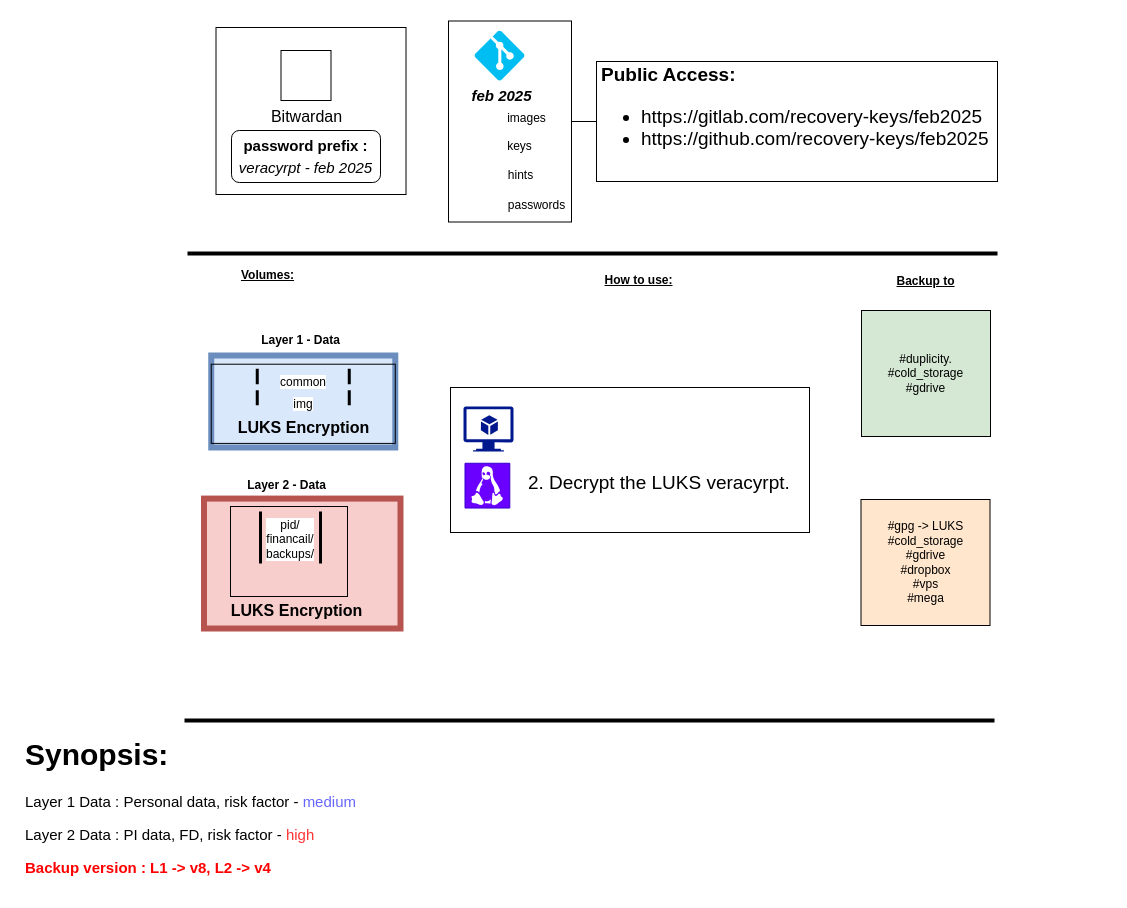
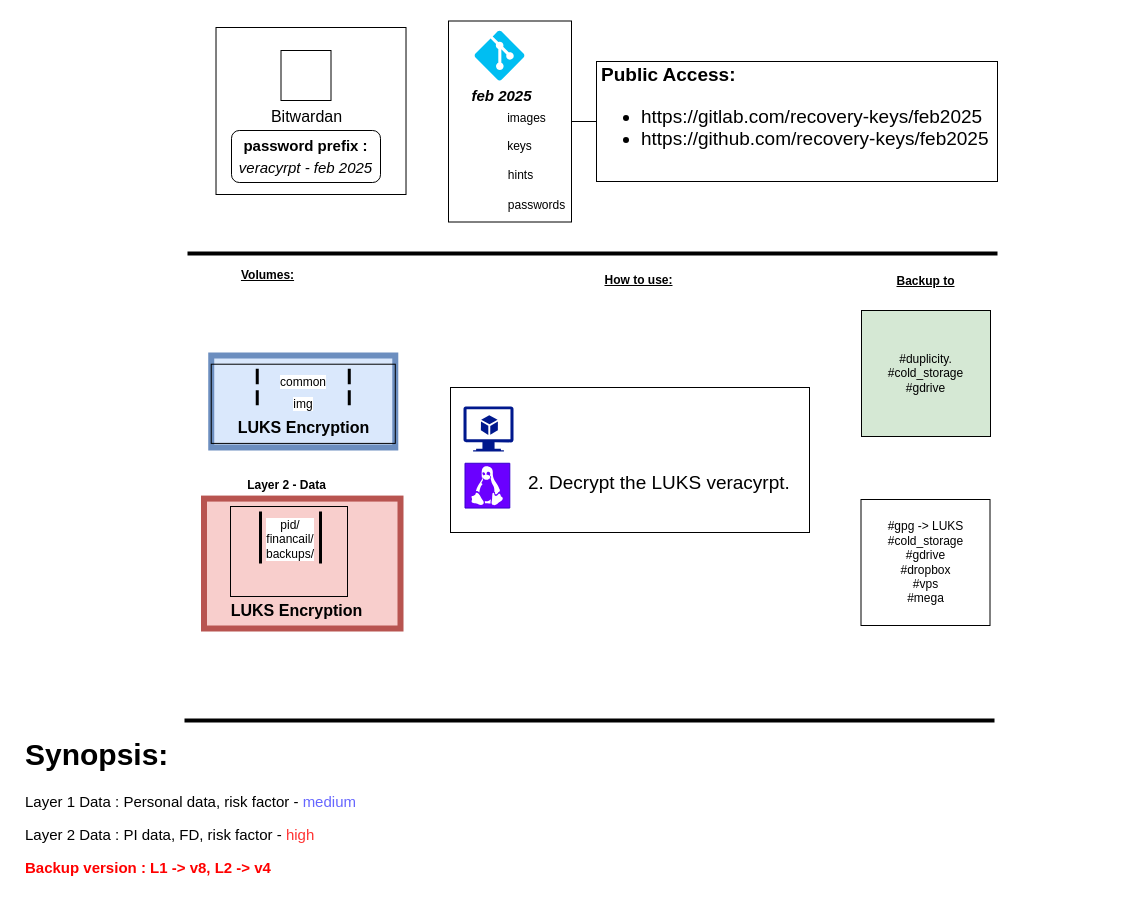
  <mxCell id="0" />
  <mxCell id="1" parent="0" />
  <mxCell id="2" value="&lt;h1 style=&quot;font-size: 19px;&quot;&gt;Public Access:&lt;/h1&gt;&lt;p style=&quot;font-size: 19px;&quot;&gt;&lt;/p&gt;&lt;ul style=&quot;font-size: 19px;&quot;&gt;&lt;li style=&quot;&quot;&gt;&lt;font style=&quot;font-size: 19px;&quot;&gt;https://gitlab.com/recovery-keys/feb2025&lt;br&gt;&lt;/font&gt;&lt;/li&gt;&lt;li style=&quot;&quot;&gt;&lt;font style=&quot;font-size: 19px;&quot;&gt;https://github.com/recovery-keys/&lt;/font&gt;feb2025&lt;br&gt;&lt;/li&gt;&lt;/ul&gt;&lt;p&gt;&lt;/p&gt;" style="text;html=1;strokeColor=default;fillColor=none;spacing=5;spacingTop=-20;whiteSpace=wrap;overflow=hidden;rounded=0;" parent="1" vertex="1"><mxGeometry x="596" y="61" width="401" height="120" as="geometry" /></mxCell>
  <mxCell id="3" style="edgeStyle=orthogonalEdgeStyle;rounded=0;orthogonalLoop=1;jettySize=auto;html=1;entryX=0;entryY=0.5;entryDx=0;entryDy=0;fontSize=19;endArrow=none;endFill=0;" parent="1" source="25" target="2" edge="1"><mxGeometry relative="1" as="geometry" /></mxCell>
  <mxCell id="4" value="" style="group" parent="1" vertex="1" connectable="0"><mxGeometry x="200" y="305" width="204.49" height="142" as="geometry" /></mxCell>
  <mxCell id="5" value="" style="group;shadow=0;strokeColor=#6c8ebf;fillColor=#dae8fc;strokeWidth=6;container=0;" parent="4" vertex="1" connectable="0"><mxGeometry x="10.74" y="50" width="184.05" height="92" as="geometry" /></mxCell>
  <mxCell id="6" value="" style="group" parent="4" vertex="1" connectable="0"><mxGeometry x="10.736" y="58.712" width="184.046" height="79.192" as="geometry" /></mxCell>
  <mxCell id="7" value="" style="rounded=0;whiteSpace=wrap;html=1;labelBackgroundColor=#ffffff;sketch=0;fontColor=#000000;fillColor=none;" parent="6" vertex="1"><mxGeometry width="184.046" height="79.192" as="geometry" /></mxCell>
  <mxCell id="8" value="img" style="html=1;shape=mxgraph.sysml.actPart;strokeWidth=3;verticalAlign=top;rotation=0;whiteSpace=wrap;labelBackgroundColor=#ffffff;sketch=0;fontColor=#000000;fillColor=none;" parent="6" vertex="1"><mxGeometry x="46.011" y="25.942" width="92.023" height="15.047" as="geometry" /></mxCell>
  <mxCell id="9" value="common" style="html=1;shape=mxgraph.sysml.actPart;strokeWidth=3;verticalAlign=top;rotation=0;whiteSpace=wrap;labelBackgroundColor=#ffffff;sketch=0;fontColor=#000000;fillColor=none;" parent="6" vertex="1"><mxGeometry x="46.011" y="4.432" width="92.023" height="15.51" as="geometry" /></mxCell>
  <mxCell id="10" value="&lt;span style=&quot;font-size: 16px;&quot;&gt;&lt;b&gt;LUKS Encryption&lt;/b&gt;&lt;/span&gt;" style="text;html=1;align=center;verticalAlign=middle;resizable=0;points=[];autosize=1;strokeColor=none;fillColor=none;" parent="6" vertex="1"><mxGeometry x="17.024" y="48.192" width="150" height="31" as="geometry" /></mxCell>
- <mxCell id="11" value="Layer 1 - Data" style="text;html=1;align=center;verticalAlign=middle;resizable=0;points=[];autosize=1;strokeColor=none;fillColor=none;fontStyle=1" parent="4" vertex="1"><mxGeometry x="50.003" y="20" width="100" height="30" as="geometry" /></mxCell>
  <mxCell id="12" value="" style="endArrow=none;html=1;rounded=0;fontSize=12;fontColor=#6666FF;strokeWidth=4;" parent="1" edge="1"><mxGeometry width="50" height="50" relative="1" as="geometry"><mxPoint x="187" y="253" as="sourcePoint" /><mxPoint x="997" y="253" as="targetPoint" /></mxGeometry></mxCell>
  <mxCell id="13" value="" style="endArrow=none;html=1;rounded=0;fontSize=12;fontColor=#6666FF;strokeWidth=4;" parent="1" edge="1"><mxGeometry width="50" height="50" relative="1" as="geometry"><mxPoint x="184" y="720" as="sourcePoint" /><mxPoint x="994" y="720" as="targetPoint" /></mxGeometry></mxCell>
  <mxCell id="14" value="&lt;u&gt;&lt;b&gt;Volumes:&lt;/b&gt;&lt;/u&gt;" style="text;html=1;align=center;verticalAlign=middle;resizable=0;points=[];autosize=1;strokeColor=none;fillColor=none;fontColor=#000000;" parent="1" vertex="1"><mxGeometry x="231" y="262" width="71" height="26" as="geometry" /></mxCell>
  <mxCell id="15" value="Bitwardan" style="shape=image;html=1;verticalAlign=top;verticalLabelPosition=bottom;labelBackgroundColor=#ffffff;imageAspect=0;aspect=fixed;image=https://cdn4.iconfinder.com/data/icons/internet-security-flat-2/32/Internet_Security_padlock_lock_locked_password_secure-128.png;sketch=0;fontSize=16;fontColor=#000000;fillColor=none;imageBorder=default;" parent="1" vertex="1"><mxGeometry x="280.5" y="50" width="50" height="50" as="geometry" /></mxCell>
  <mxCell id="16" value="&lt;font style=&quot;&quot;&gt;&lt;b style=&quot;font-size: 15px;&quot;&gt;password prefix :&lt;/b&gt;&lt;br&gt;&lt;span style=&quot;font-size: 15px;&quot;&gt;&lt;i&gt;veracyrpt - feb 2025&lt;/i&gt;&lt;/span&gt;&lt;br&gt;&lt;/font&gt;" style="rounded=1;whiteSpace=wrap;html=1;shadow=0;fontSize=18;strokeColor=#000000;strokeWidth=1;fillColor=default;" parent="1" vertex="1"><mxGeometry x="231" y="130" width="149" height="52" as="geometry" /></mxCell>
  <mxCell id="17" value="" style="rounded=0;whiteSpace=wrap;html=1;strokeColor=default;fontSize=12;fontColor=#6666FF;fillColor=none;" parent="1" vertex="1"><mxGeometry x="215.51" y="27" width="190" height="167" as="geometry" /></mxCell>
  <mxCell id="18" value="&lt;h1&gt;Synopsis:&amp;nbsp;&lt;/h1&gt;&lt;p&gt;Layer 1 Data : Personal data, risk factor - &lt;font color=&quot;#6666ff&quot;&gt;medium&lt;/font&gt;&lt;/p&gt;&lt;p&gt;Layer&amp;nbsp;2 Data : PI data, FD, risk factor - &lt;font color=&quot;#ff3333&quot;&gt;high&lt;/font&gt;&lt;/p&gt;&lt;p&gt;&lt;b style=&quot;background-color: initial; color: rgb(255, 0, 0);&quot;&gt;Backup version : L1 -&amp;gt; v8, L2 -&amp;gt; v4&lt;/b&gt;&lt;br&gt;&lt;/p&gt;&lt;p&gt;&lt;font color=&quot;#66b2ff&quot;&gt;&lt;br&gt;&lt;/font&gt;&lt;/p&gt;" style="text;html=1;strokeColor=none;fillColor=none;spacing=5;spacingTop=-20;whiteSpace=wrap;overflow=hidden;rounded=0;shadow=0;fontSize=15;" parent="1" vertex="1"><mxGeometry x="20" y="727" width="738" height="159" as="geometry" /></mxCell>
  <mxCell id="19" value="" style="group" parent="1" vertex="1" connectable="0"><mxGeometry x="456.5" y="30" width="116.5" height="201" as="geometry" /></mxCell>
  <mxCell id="20" value="" style="group" parent="19" vertex="1" connectable="0"><mxGeometry x="2.5" y="90" width="112" height="101.5" as="geometry" /></mxCell>
  <mxCell id="21" value="" style="shape=image;html=1;verticalAlign=top;verticalLabelPosition=bottom;labelBackgroundColor=#ffffff;imageAspect=0;aspect=fixed;image=https://cdn4.iconfinder.com/data/icons/basic-user-interface-2/512/User_Interface-14-128.png" parent="20" vertex="1"><mxGeometry width="52" height="52" as="geometry" /></mxCell>
  <mxCell id="22" value="keys" style="text;html=1;align=center;verticalAlign=middle;resizable=0;points=[];autosize=1;strokeColor=none;fillColor=none;" parent="20" vertex="1"><mxGeometry x="35" y="11" width="50" height="30" as="geometry" /></mxCell>
  <mxCell id="23" value="" style="shape=image;html=1;verticalAlign=top;verticalLabelPosition=bottom;labelBackgroundColor=#ffffff;imageAspect=0;aspect=fixed;image=https://cdn4.iconfinder.com/data/icons/basic-user-interface-2/512/User_Interface-14-128.png" parent="20" vertex="1"><mxGeometry x="-2" y="-25" width="52" height="52" as="geometry" /></mxCell>
  <mxCell id="24" value="images" style="text;html=1;align=center;verticalAlign=middle;resizable=0;points=[];autosize=1;strokeColor=none;fillColor=none;" parent="20" vertex="1"><mxGeometry x="38" y="-15" width="57" height="26" as="geometry" /></mxCell>
  <mxCell id="25" value="" style="rounded=0;whiteSpace=wrap;html=1;fillColor=none;" parent="20" vertex="1"><mxGeometry x="-11" y="-99.5" width="123" height="201" as="geometry" /></mxCell>
  <mxCell id="26" value="" style="verticalLabelPosition=bottom;html=1;verticalAlign=top;align=center;strokeColor=none;fillColor=#00BEF2;shape=mxgraph.azure.git_repository;" parent="19" vertex="1"><mxGeometry x="17.5" width="50" height="50" as="geometry" /></mxCell>
  <mxCell id="27" value="&lt;i style=&quot;border-color: var(--border-color); font-size: 15px;&quot;&gt;&lt;b&gt;feb 2025&lt;/b&gt;&lt;/i&gt;" style="text;html=1;align=center;verticalAlign=middle;resizable=0;points=[];autosize=1;strokeColor=none;fillColor=none;" parent="19" vertex="1"><mxGeometry x="5" y="50" width="78" height="30" as="geometry" /></mxCell>
  <mxCell id="28" value="" style="shape=image;html=1;verticalAlign=top;verticalLabelPosition=bottom;labelBackgroundColor=#ffffff;imageAspect=0;aspect=fixed;image=https://cdn4.iconfinder.com/data/icons/basic-user-interface-2/512/User_Interface-14-128.png" parent="19" vertex="1"><mxGeometry x="2.5" y="119" width="52" height="52" as="geometry" /></mxCell>
  <mxCell id="29" value="hints" style="text;html=1;align=center;verticalAlign=middle;resizable=0;points=[];autosize=1;strokeColor=none;fillColor=none;" parent="19" vertex="1"><mxGeometry x="41.5" y="132" width="43" height="26" as="geometry" /></mxCell>
  <mxCell id="30" value="passwords" style="text;html=1;align=center;verticalAlign=middle;resizable=0;points=[];autosize=1;strokeColor=none;fillColor=none;" parent="19" vertex="1"><mxGeometry x="41.5" y="162" width="75" height="26" as="geometry" /></mxCell>
  <mxCell id="31" value="" style="shape=image;html=1;verticalAlign=top;verticalLabelPosition=bottom;labelBackgroundColor=#ffffff;imageAspect=0;aspect=fixed;image=https://cdn4.iconfinder.com/data/icons/basic-user-interface-2/512/User_Interface-14-128.png" parent="19" vertex="1"><mxGeometry x="2.5" y="149" width="52" height="52" as="geometry" /></mxCell>
  <mxCell id="32" value="" style="group;fontStyle=1" parent="1" vertex="1" connectable="0"><mxGeometry x="201" y="456" width="199" height="172" as="geometry" /></mxCell>
  <mxCell id="33" value="" style="group;shadow=0;strokeColor=#b85450;fillColor=#f8cecc;strokeWidth=6;" parent="32" vertex="1" connectable="0"><mxGeometry x="2.5" y="42.081" width="196.5" height="129.919" as="geometry" /></mxCell>
  <mxCell id="34" value="Layer 2 - Data" style="text;html=1;align=center;verticalAlign=middle;resizable=0;points=[];autosize=1;strokeColor=none;fillColor=none;fontStyle=1" parent="32" vertex="1"><mxGeometry x="36" y="16.082" width="97" height="26" as="geometry" /></mxCell>
  <mxCell id="35" value="&lt;span style=&quot;font-size: 16px;&quot;&gt;&lt;b&gt;LUKS Encryption&lt;/b&gt;&lt;/span&gt;" style="text;html=1;align=center;verticalAlign=middle;resizable=0;points=[];autosize=1;strokeColor=none;fillColor=none;" parent="32" vertex="1"><mxGeometry x="20" y="138.004" width="150" height="31" as="geometry" /></mxCell>
  <mxCell id="36" value="" style="group" parent="1" vertex="1" connectable="0"><mxGeometry x="230" y="506" width="196.5" height="92.62" as="geometry" /></mxCell>
  <mxCell id="37" value="" style="rounded=0;whiteSpace=wrap;html=1;labelBackgroundColor=#ffffff;sketch=0;fontColor=#000000;fillColor=none;" parent="36" vertex="1"><mxGeometry width="117" height="90" as="geometry" /></mxCell>
  <mxCell id="38" value="pid/&lt;br&gt;financail/&lt;br&gt;backups/" style="html=1;shape=mxgraph.sysml.actPart;strokeWidth=3;verticalAlign=top;rotation=0;whiteSpace=wrap;labelBackgroundColor=#ffffff;sketch=0;fontColor=#000000;fillColor=none;" parent="36" vertex="1"><mxGeometry x="30" y="4.95" width="60" height="52.05" as="geometry" /></mxCell>
  <mxCell id="39" value="" style="group" parent="36" vertex="1" connectable="0"><mxGeometry x="8.5" y="55" width="103" height="31" as="geometry" /></mxCell>
  <mxCell id="40" value="" style="shape=image;html=1;verticalAlign=top;verticalLabelPosition=bottom;labelBackgroundColor=#ffffff;imageAspect=0;aspect=fixed;image=https://cdn1.iconfinder.com/data/icons/hawcons/32/698946-icon-100-folder-locked-128.png" parent="39" vertex="1"><mxGeometry x="37" width="31" height="31" as="geometry" /></mxCell>
  <mxCell id="41" value="" style="shape=image;html=1;verticalAlign=top;verticalLabelPosition=bottom;labelBackgroundColor=#ffffff;imageAspect=0;aspect=fixed;image=https://cdn1.iconfinder.com/data/icons/hawcons/32/698946-icon-100-folder-locked-128.png" parent="39" vertex="1"><mxGeometry width="31" height="31" as="geometry" /></mxCell>
  <mxCell id="42" value="" style="shape=image;html=1;verticalAlign=top;verticalLabelPosition=bottom;labelBackgroundColor=#ffffff;imageAspect=0;aspect=fixed;image=https://cdn1.iconfinder.com/data/icons/hawcons/32/698946-icon-100-folder-locked-128.png" parent="39" vertex="1"><mxGeometry x="72" width="31" height="31" as="geometry" /></mxCell>
  <mxCell id="43" value="" style="group" parent="1" vertex="1" connectable="0"><mxGeometry x="488.5" y="407" width="616" height="126" as="geometry" /></mxCell>
  <mxCell id="44" value="" style="group" parent="43" vertex="1" connectable="0"><mxGeometry x="7" y="53" width="609" height="73" as="geometry" /></mxCell>
  <mxCell id="45" value="&lt;u&gt;&lt;b&gt;How to use:&lt;/b&gt;&lt;/u&gt;" style="text;html=1;align=center;verticalAlign=middle;resizable=0;points=[];autosize=1;strokeColor=none;fillColor=none;fontColor=#000000;" parent="44" vertex="1"><mxGeometry x="99" y="-193" width="86" height="26" as="geometry" /></mxCell>
  <mxCell id="46" value="" style="rounded=0;whiteSpace=wrap;html=1;" parent="44" vertex="1"><mxGeometry x="-45.5" y="-73" width="359" height="145" as="geometry" /></mxCell>
  <mxCell id="47" value="2. Decrypt the LUKS veracyrpt.&amp;nbsp;" style="text;html=1;align=center;verticalAlign=middle;resizable=0;points=[];autosize=1;strokeColor=none;fillColor=none;fontSize=19;" parent="44" vertex="1"><mxGeometry x="25.75" y="2.75" width="280" height="40" as="geometry" /></mxCell>
  <mxCell id="48" value="" style="shadow=0;dashed=0;html=1;labelPosition=center;verticalLabelPosition=bottom;verticalAlign=top;align=center;outlineConnect=0;shape=mxgraph.veeam.linux;fillColor=#6a00ff;fontColor=#ffffff;strokeColor=#3700CC;" parent="44" vertex="1"><mxGeometry x="-31" y="2.75" width="44.8" height="44.8" as="geometry" /></mxCell>
  <mxCell id="49" value="" style="sketch=0;aspect=fixed;pointerEvents=1;shadow=0;dashed=0;html=1;strokeColor=none;labelPosition=center;verticalLabelPosition=bottom;verticalAlign=top;align=center;fillColor=#00188D;shape=mxgraph.azure.virtual_machine_feature;fontSize=19;" parent="44" vertex="1"><mxGeometry x="-32.5" y="-54" width="50" height="45" as="geometry" /></mxCell>
  <mxCell id="50" value="&lt;u&gt;&lt;b&gt;Backup to&lt;/b&gt;&lt;/u&gt;" style="text;html=1;align=center;verticalAlign=middle;resizable=0;points=[];autosize=1;strokeColor=none;fillColor=none;fontColor=#000000;" parent="1" vertex="1"><mxGeometry x="887" y="268" width="76" height="26" as="geometry" /></mxCell>
  <mxCell id="51" value="#duplicity.&lt;br&gt;#cold_storage&lt;br&gt;#gdrive" style="rounded=0;whiteSpace=wrap;html=1;fillColor=#d5e8d4;" parent="1" vertex="1"><mxGeometry x="861" y="310" width="129" height="126" as="geometry" /></mxCell>
- <mxCell id="52" value="#gpg -&amp;gt; LUKS&lt;br&gt;#cold_storage&lt;br&gt;#gdrive&lt;br&gt;#dropbox&lt;br&gt;#vps&lt;br&gt;#mega" style="rounded=0;whiteSpace=wrap;html=1;fillColor=#ffe6cc;" parent="1" vertex="1"><mxGeometry x="860.5" y="499" width="129" height="126" as="geometry" /></mxCell>
+ <mxCell id="52" value="#gpg -&amp;gt; LUKS&lt;br&gt;#cold_storage&lt;br&gt;#gdrive&lt;br&gt;#dropbox&lt;br&gt;#vps&lt;br&gt;#mega" style="rounded=0;whiteSpace=wrap;html=1;" parent="1" vertex="1"><mxGeometry x="860.5" y="499" width="129" height="126" as="geometry" /></mxCell>
